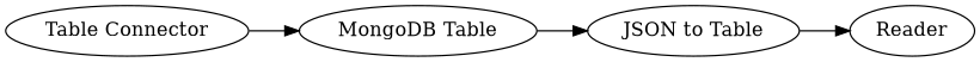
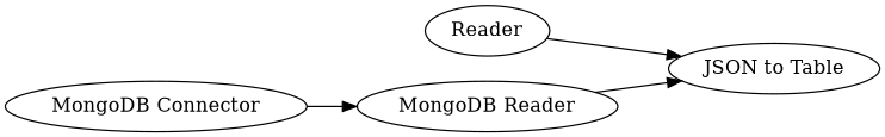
  digraph {
    rankdir=LR
-   n1 [label="MongoDB Table"]
+   n1 [label="MongoDB Reader"]
    n2 [label="JSON to Table"]
    n3 [label=Reader]
-   n4 [label="Table Connector"]
+   n4 [label="MongoDB Connector"]
    n1 -> n2
-   n2 -> n3
+   n3 -> n2
    n4 -> n1
  }
